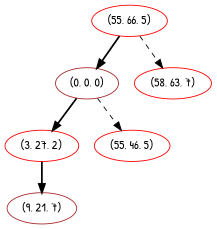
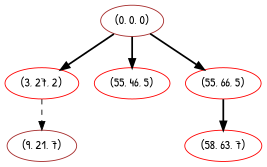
  digraph {
    fontname="Patrick Hand"
    node [color=red fontname="Patrick Hand"]
    edge [fontname="Patrick Hand" style=bold]
    "(0, 0, 0)" [color=brown]
    "(3, 27, 2)"
    n3 [label="(55, 46, 5)"]
    "(55, 66, 5)"
    "(9, 21, 7)" [color=brown]
    "(58, 63, 7)"
    "(0, 0, 0)" -> "(3, 27, 2)"
-   "(0, 0, 0)" -> n3 [style=dashed]
-   "(55, 66, 5)" -> "(0, 0, 0)"
-   "(3, 27, 2)" -> "(9, 21, 7)"
-   "(55, 66, 5)" -> "(58, 63, 7)" [style=dashed]
+   "(0, 0, 0)" -> n3
+   "(0, 0, 0)" -> "(55, 66, 5)"
+   "(3, 27, 2)" -> "(9, 21, 7)" [style=dashed]
+   "(55, 66, 5)" -> "(58, 63, 7)"
  }
